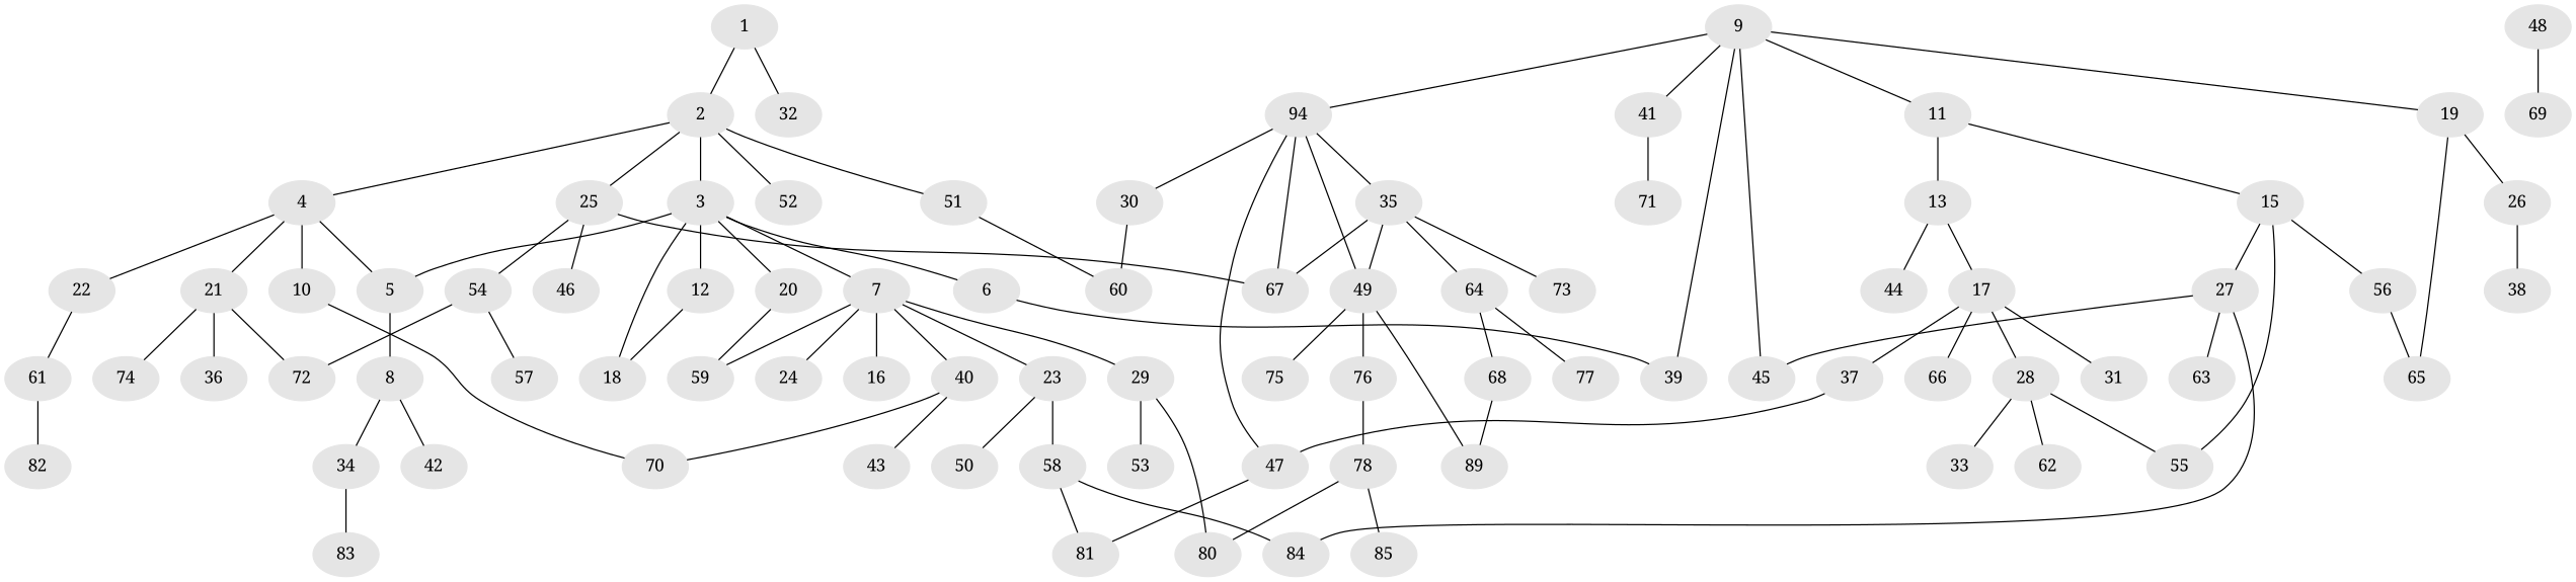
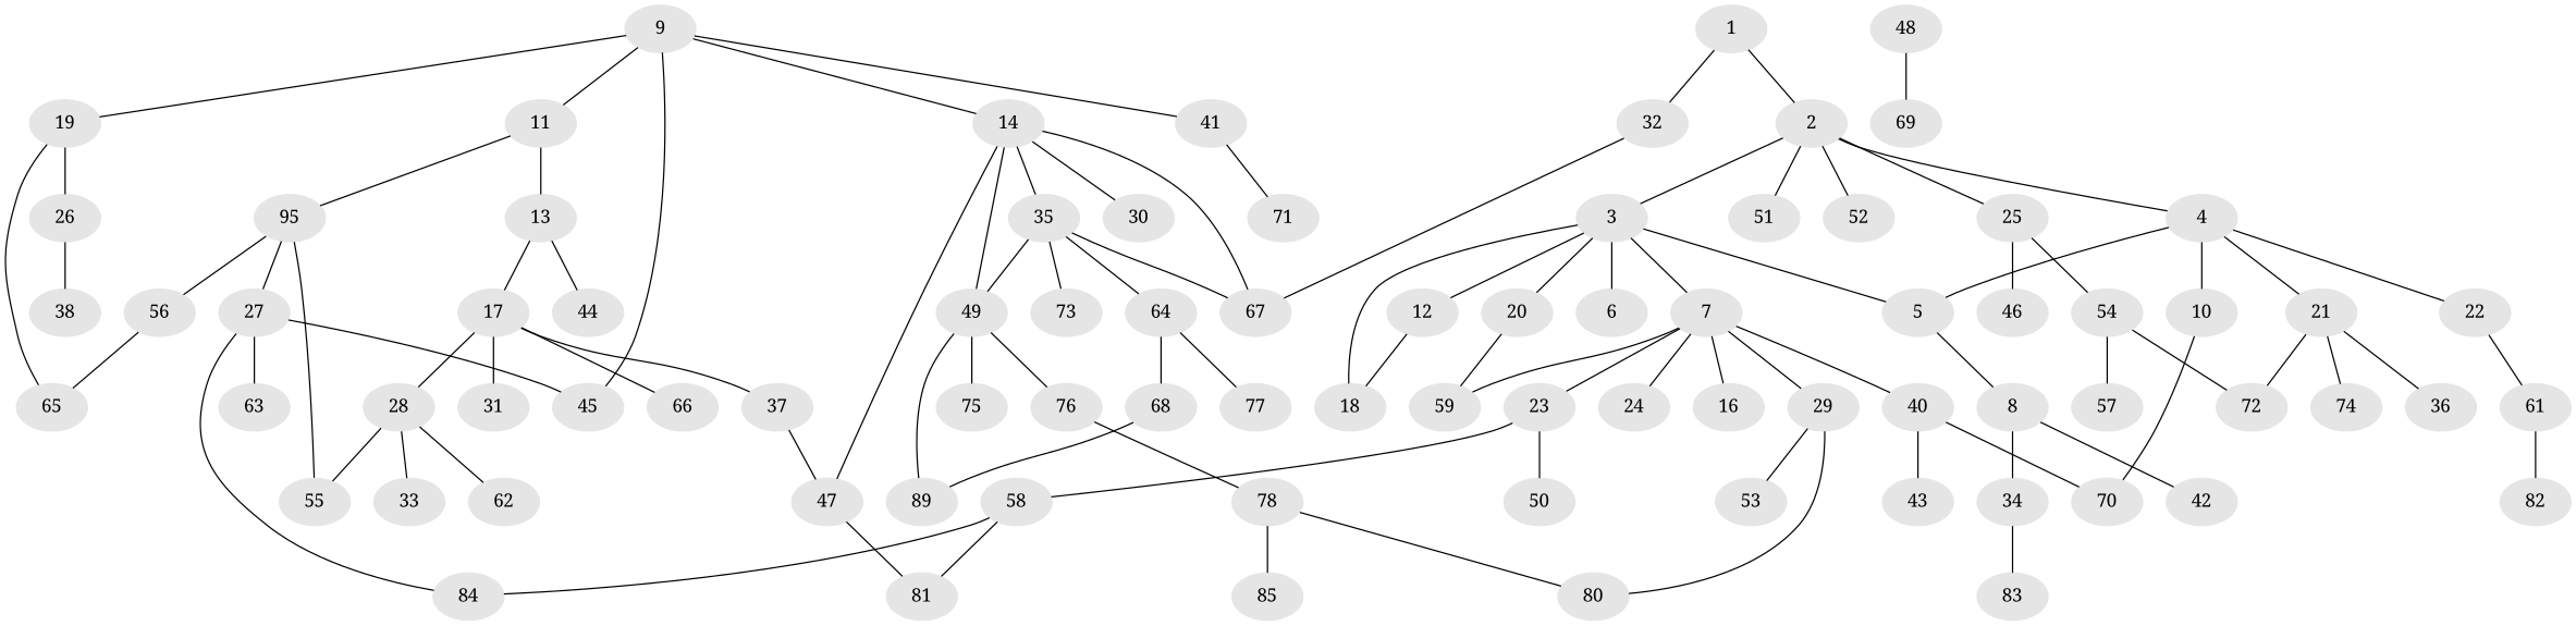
  graph {
    fontname="Noto Serif"
    node [color=gray90 fontname="Noto Serif" style=filled]
    edge [fontname="Noto Serif"]
    1
    2
    32
    3
    4
    25
    51
    52
    67
    5
    6
    7
    12
    18
    20
    10
    21
    22
    46
    54
-   60
    8
-   39
    16
    23
    24
    29
    40
    59
    9
    11
-   14 [label=94]
+   14
    19
    41
    45
    70
    36
    72
    74
    61
    34
    42
    50
    58
    53
    80
    43
    48
    69
    83
    13
-   15
+   15 [label=95]
    30
    35
    49
    47
    26
    65
    71
    17
    44
    27
    55
    56
    28
    31
    37
    66
    64
    73
    75
    76
    n73 [label=89]
    63
    84
    33
    62
    38
    82
    81
    57
    68
    77
    78
    85
    1 -- 2
    1 -- 32
    2 -- 3
    2 -- 4
    2 -- 25
    2 -- 51
    2 -- 52
-   25 -- 67
+   32 -- 67
    3 -- 5
    3 -- 6
    3 -- 7
    3 -- 12
    3 -- 18
    3 -- 20
    4 -- 5
    4 -- 10
    4 -- 21
    4 -- 22
    25 -- 46
    25 -- 54
-   51 -- 60
    5 -- 8
-   6 -- 39
    7 -- 16
    7 -- 23
    7 -- 24
    7 -- 29
    7 -- 40
    7 -- 59
    12 -- 18
    20 -- 59
    10 -- 70
    21 -- 36
    21 -- 72
    21 -- 74
    22 -- 61
    54 -- 72
    54 -- 57
    8 -- 34
    8 -- 42
    23 -- 50
    23 -- 58
    29 -- 53
    29 -- 80
    40 -- 70
    40 -- 43
-   9 -- 39
    9 -- 11
    9 -- 14
    9 -- 19
    9 -- 41
    9 -- 45
    11 -- 13
    11 -- 15
    14 -- 67
    14 -- 30
    14 -- 35
    14 -- 49
    14 -- 47
    19 -- 26
    19 -- 65
    41 -- 71
    61 -- 82
    34 -- 83
    58 -- 84
    58 -- 81
    48 -- 69
    13 -- 17
    13 -- 44
    15 -- 27
    15 -- 55
    15 -- 56
-   30 -- 60
    35 -- 67
    35 -- 49
    35 -- 64
    35 -- 73
    49 -- 75
    49 -- 76
    49 -- n73
    47 -- 81
    26 -- 38
    17 -- 28
    17 -- 31
    17 -- 37
    17 -- 66
    27 -- 45
    27 -- 63
    27 -- 84
    56 -- 65
    28 -- 55
    28 -- 33
    28 -- 62
    37 -- 47
    64 -- 68
    64 -- 77
    76 -- 78
    68 -- n73
    78 -- 80
    78 -- 85
  }
